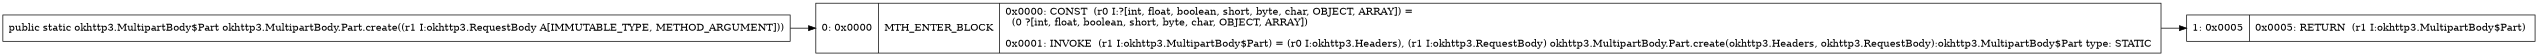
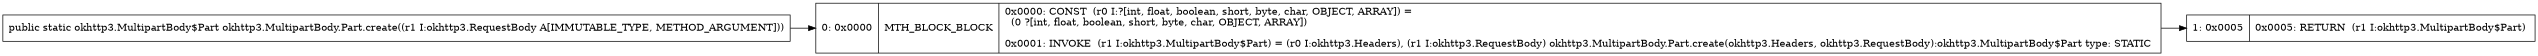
  digraph {
    rankdir=LR
    node [shape=record]
-   n1 [label="{0\:\ 0x0000|MTH_ENTER_BLOCK\l|0x0000: CONST  (r0 I:?[int, float, boolean, short, byte, char, OBJECT, ARRAY]) = \l  (0 ?[int, float, boolean, short, byte, char, OBJECT, ARRAY])\l \l0x0001: INVOKE  (r1 I:okhttp3.MultipartBody$Part) = (r0 I:okhttp3.Headers), (r1 I:okhttp3.RequestBody) okhttp3.MultipartBody.Part.create(okhttp3.Headers, okhttp3.RequestBody):okhttp3.MultipartBody$Part type: STATIC \l}"]
+   n1 [label="{0\:\ 0x0000|MTH_BLOCK_BLOCK\l|0x0000: CONST  (r0 I:?[int, float, boolean, short, byte, char, OBJECT, ARRAY]) = \l  (0 ?[int, float, boolean, short, byte, char, OBJECT, ARRAY])\l \l0x0001: INVOKE  (r1 I:okhttp3.MultipartBody$Part) = (r0 I:okhttp3.Headers), (r1 I:okhttp3.RequestBody) okhttp3.MultipartBody.Part.create(okhttp3.Headers, okhttp3.RequestBody):okhttp3.MultipartBody$Part type: STATIC \l}"]
    n2 [label="{1\:\ 0x0005|0x0005: RETURN  (r1 I:okhttp3.MultipartBody$Part) \l}"]
    n3 [label="{public static okhttp3.MultipartBody$Part okhttp3.MultipartBody.Part.create((r1 I:okhttp3.RequestBody A[IMMUTABLE_TYPE, METHOD_ARGUMENT])) }"]
    n1 -> n2
    n3 -> n1
  }
